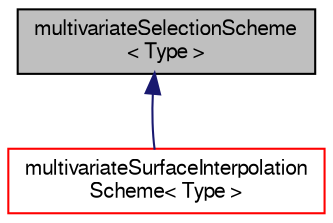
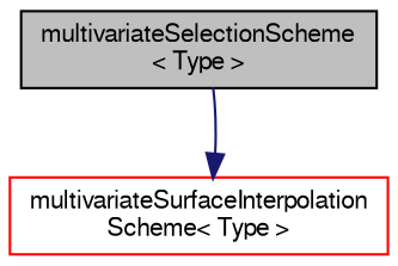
  digraph {
    node [fontname=FreeSans fontsize=10 shape=record]
    n1 [color=black fillcolor=grey75 fontcolor=black height=0.2 label="multivariateSelectionScheme\l\< Type \>" style=filled width=0.4]
    n2 [color=red height=0.2 label="multivariateSurfaceInterpolation\lScheme\< Type \>" width=0.4]
-   n1 -> n2 [color=midnightblue dir=back fontname=FreeSans fontsize=10 labelfontname=FreeSans labelfontsize=10 style=solid]
+   n2 -> n1 [color=midnightblue dir=back fontname=FreeSans fontsize=10 labelfontname=FreeSans labelfontsize=10 style=solid]
  }
